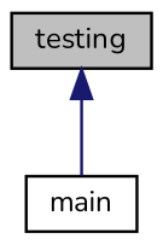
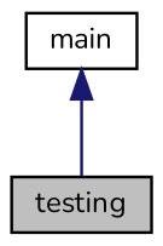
  digraph {
    rankdir=TB
    fontname=Nunito
    node [color=black fontname=Nunito fontsize=10 shape=record style=filled]
    n1 [fillcolor=grey75 fontcolor=black height=0.2 label=testing width=0.4]
    n2 [fillcolor=white height=0.2 label=main width=0.4]
-   n1 -> n2 [color=midnightblue dir=back fontname=Nunito fontsize=10 labelfontname=Helvetica labelfontsize=10 style=solid]
+   n2 -> n1 [color=midnightblue dir=back fontname=Nunito fontsize=10 labelfontname=Helvetica labelfontsize=10 style=solid]
  }
